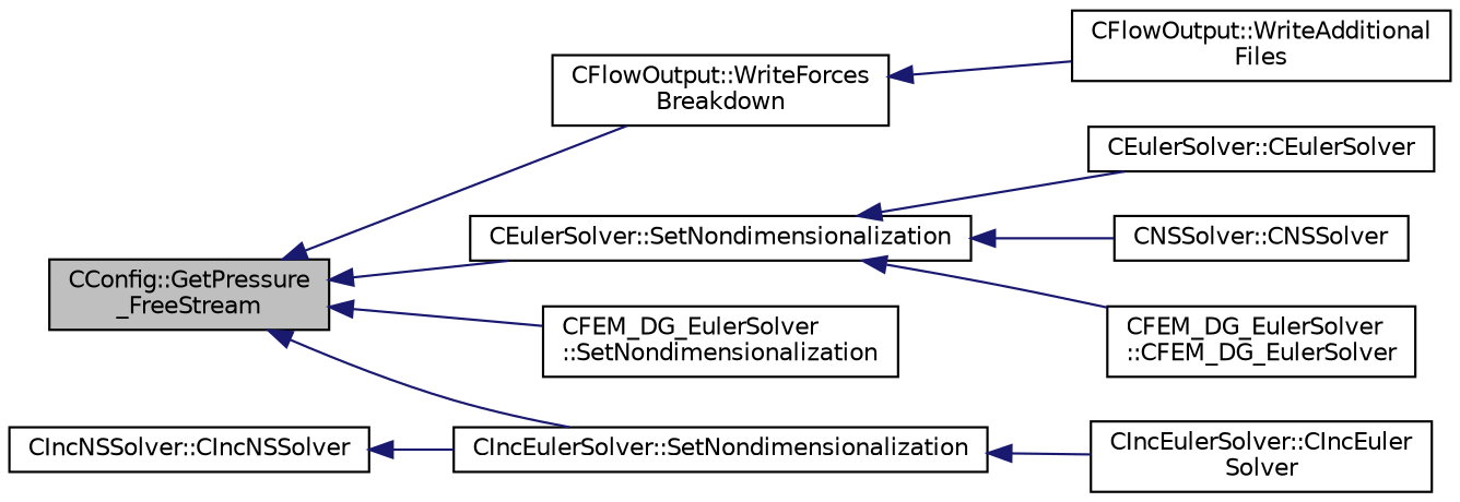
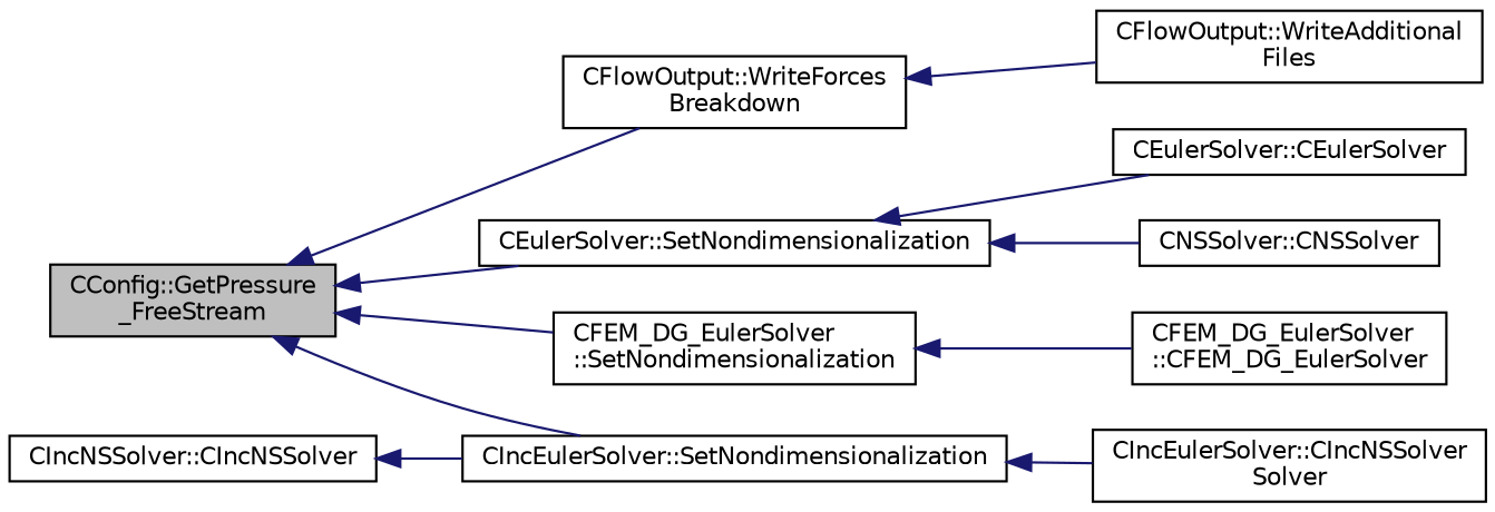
  digraph {
    rankdir=LR
    node [color=black fillcolor=white fontname=Helvetica fontsize=10 shape=record style=filled]
    edge [color=midnightblue dir=back fontname=Helvetica fontsize=10 labelfontname=Helvetica labelfontsize=10 style=solid]
    n1 [fillcolor=grey75 fontcolor=black height=0.2 label="CConfig::GetPressure\l_FreeStream" width=0.4]
    n2 [height=0.2 label="CFlowOutput::WriteForces\lBreakdown" width=0.4]
    n3 [height=0.2 label="CEulerSolver::SetNondimensionalization" width=0.4]
    n4 [height=0.2 label="CFEM_DG_EulerSolver\l::SetNondimensionalization" width=0.4]
    n5 [height=0.2 label="CIncEulerSolver::SetNondimensionalization" width=0.4]
    n6 [height=0.2 label="CFlowOutput::WriteAdditional\lFiles" width=0.4]
    n7 [height=0.2 label="CEulerSolver::CEulerSolver" width=0.4]
    n8 [height=0.2 label="CNSSolver::CNSSolver" width=0.4]
    n9 [height=0.2 label="CFEM_DG_EulerSolver\l::CFEM_DG_EulerSolver" width=0.4]
-   n10 [height=0.2 label="CIncEulerSolver::CIncEuler\lSolver" width=0.4]
+   n10 [height=0.2 label="CIncEulerSolver::CIncNSSolver\lSolver" width=0.4]
    n11 [height=0.2 label="CIncNSSolver::CIncNSSolver" width=0.4]
    n1 -> n2
    n1 -> n3
    n1 -> n4
    n1 -> n5
    n2 -> n6
    n3 -> n7
    n3 -> n8
-   n3 -> n9
+   n4 -> n9
    n5 -> n10
    n11 -> n5
  }
